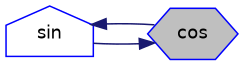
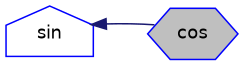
  digraph {
    rankdir=RL
    node [color=blue fontname=Helvetica fontsize=12]
    edge [color=midnightblue dir=back fontname=Helvetica fontsize=12 labelfontname=Helvetica labelfontsize=12 style=solid]
    n1 [fillcolor=grey75 fontcolor=black height=0.2 label=cos shape=hexagon style=filled width=0.4]
    n2 [height=0.2 label=sin shape=house width=0.4]
-   n1 -> n2
    n2 -> n1
  }
